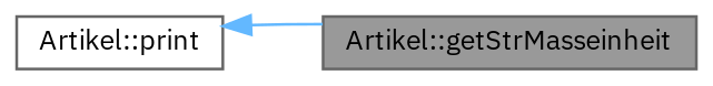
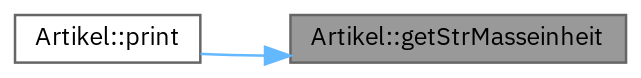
  digraph {
    rankdir=RL
    fontname="IBM Plex Sans"
    node [fontname="IBM Plex Sans" fontsize=10 shape=box style=filled]
    n1 [color=gray40 fillcolor=grey60 fontcolor=black height=0.2 label="Artikel::getStrMasseinheit" width=0.4]
    n2 [color=grey40 fillcolor=white height=0.2 label="Artikel::print" width=0.4]
-   n2 -> n1 [color=steelblue1 dir=back fontname="IBM Plex Sans" fontsize=10 labelfontname=Helvetica labelfontsize=10 style=solid]
+   n1 -> n2 [color=steelblue1 dir=back fontname="IBM Plex Sans" fontsize=10 labelfontname=Helvetica labelfontsize=10 style=solid]
  }
